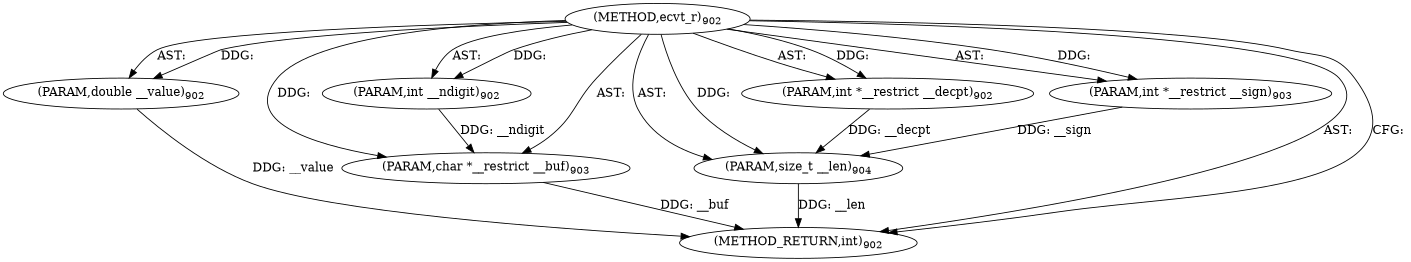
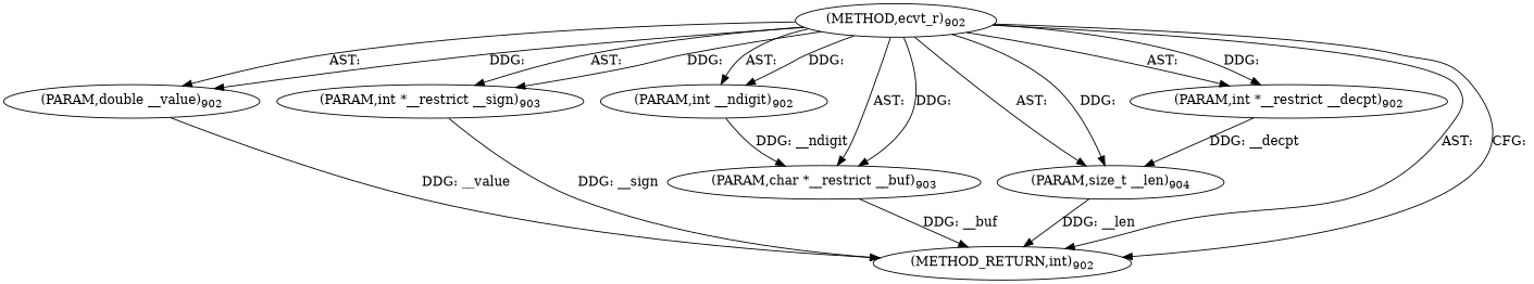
  digraph {
    n1 [label=<(METHOD,ecvt_r)<SUB>902</SUB>>]
    n2 [label=<(PARAM,double __value)<SUB>902</SUB>>]
    n3 [label=<(PARAM,int __ndigit)<SUB>902</SUB>>]
    n4 [label=<(PARAM,int *__restrict __decpt)<SUB>902</SUB>>]
    n5 [label=<(PARAM,int *__restrict __sign)<SUB>903</SUB>>]
    n6 [label=<(PARAM,char *__restrict __buf)<SUB>903</SUB>>]
    n7 [label=<(PARAM,size_t __len)<SUB>904</SUB>>]
    n8 [label=<(METHOD_RETURN,int)<SUB>902</SUB>>]
    n1 -> n2 [label="AST: "]
    n1 -> n2 [label="DDG: "]
    n1 -> n3 [label="AST: "]
    n1 -> n3 [label="DDG: "]
    n1 -> n4 [label="AST: "]
    n1 -> n4 [label="DDG: "]
    n1 -> n5 [label="AST: "]
    n1 -> n5 [label="DDG: "]
    n1 -> n6 [label="AST: "]
    n1 -> n6 [label="DDG: "]
    n1 -> n7 [label="AST: "]
    n1 -> n7 [label="DDG: "]
    n1 -> n8 [label="AST: "]
    n1 -> n8 [label="CFG: "]
    n2 -> n8 [label="DDG: __value"]
    n3 -> n6 [label="DDG: __ndigit"]
    n4 -> n7 [label="DDG: __decpt"]
-   n5 -> n7 [label="DDG: __sign"]
+   n5 -> n8 [label="DDG: __sign"]
    n6 -> n8 [label="DDG: __buf"]
    n7 -> n8 [label="DDG: __len"]
  }
